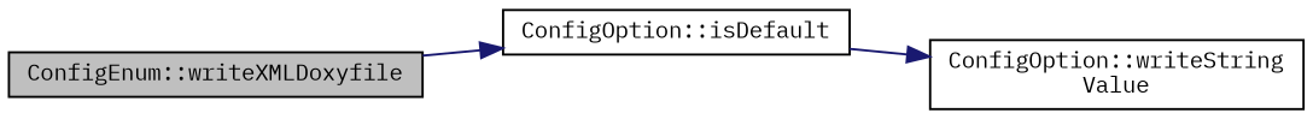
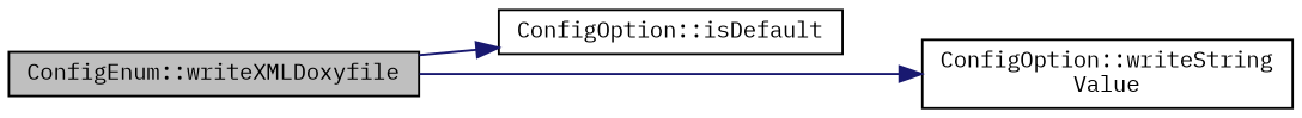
  digraph {
    fontname="IBM Plex Mono"
    rankdir=LR
    node [color=black fillcolor=white fontname="IBM Plex Mono" fontsize=10 shape=record style=filled]
    edge [color=midnightblue fontname="IBM Plex Mono" fontsize=10 labelfontname=Helvetica labelfontsize=10 style=solid]
    n1 [fillcolor=grey75 fontcolor=black height=0.2 label="ConfigEnum::writeXMLDoxyfile" width=0.4]
    n2 [height=0.2 label="ConfigOption::isDefault" width=0.4]
    n3 [height=0.2 label="ConfigOption::writeString\lValue" width=0.4]
    n1 -> n2
-   n2 -> n3
+   n1 -> n3
  }
